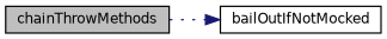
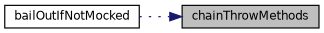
  digraph {
    rankdir=LR
    node [color=black fontname=Helvetica fontsize=10 shape=record style=filled]
    n1 [fillcolor=grey75 fontcolor=black height=0.2 label=chainThrowMethods width=0.4]
    n2 [fillcolor=white height=0.2 label=bailOutIfNotMocked width=0.4]
-   n1 -> n2 [color=midnightblue fontname=Helvetica fontsize=10 labelfontname=Helvetica labelfontsize=10 style=dotted]
+   n2 -> n1 [color=midnightblue fontname=Helvetica fontsize=10 labelfontname=Helvetica labelfontsize=10 style=dotted]
  }
